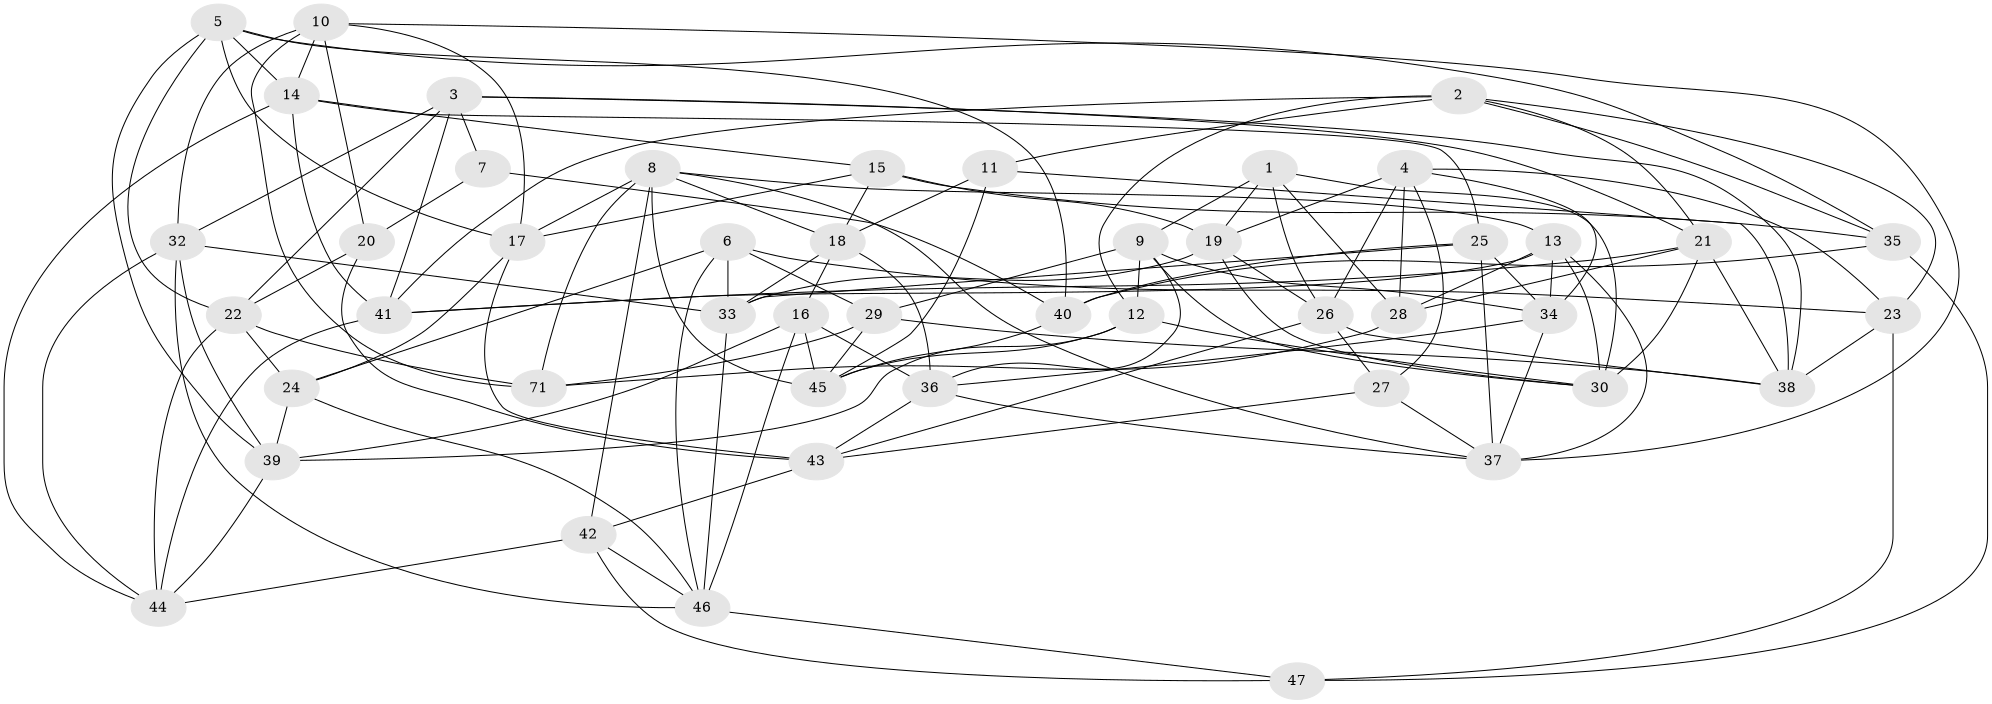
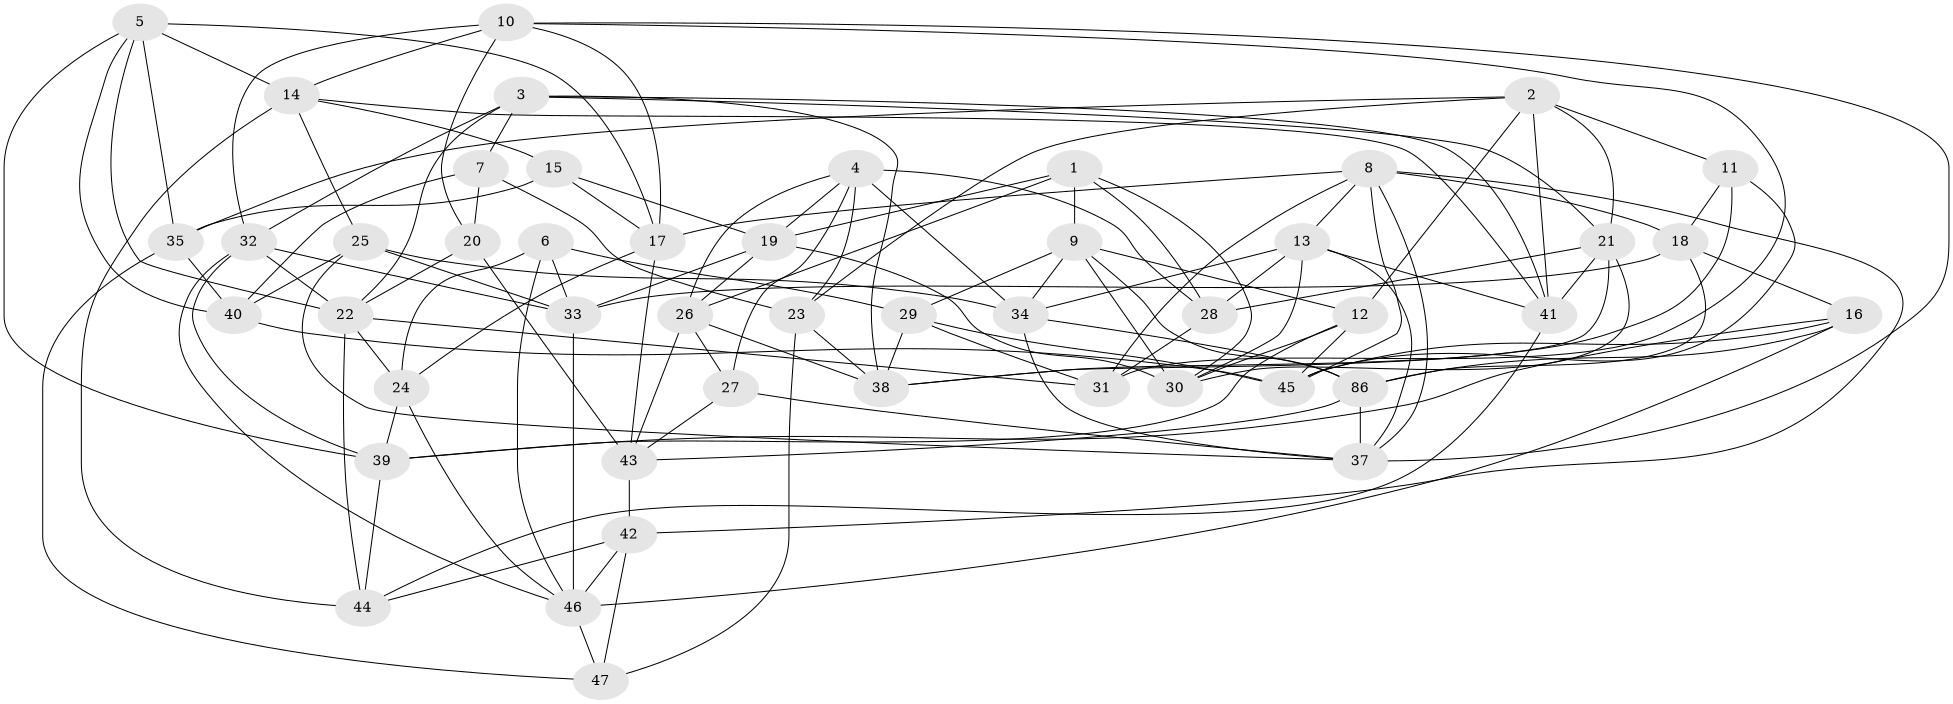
  graph {
    node [color=gray90 style=filled]
    edge [weight=1.0]
    1
    9
    19
    28
    30
    26
    12
    34
    29
-   36
+   36 [label=86]
    33
-   31 [label=71]
+   31
    2
    11
    21
    23
    35
    41
    38
    18
    45
    39
    47
    40
    44
    3
    7
    22
    32
    20
    24
    46
    4
    27
    43
    37
    5
    14
    17
    15
    25
    6
    8
    13
    42
    16
    10
    1 -- 9
    1 -- 19
    1 -- 28
    1 -- 30
    1 -- 26
    9 -- 30
    9 -- 12
    9 -- 34
    9 -- 29
    9 -- 36
    19 -- 30
    19 -- 26
    19 -- 33
    28 -- 31 [weight=2.0]
    26 -- 38
    26 -- 27
    26 -- 43
    12 -- 30
    12 -- 45
    12 -- 39
    34 -- 36
    34 -- 37
    29 -- 31
    29 -- 38
    29 -- 45
    36 -- 43
    36 -- 37
    33 -- 46
    2 -- 12
    2 -- 11
    2 -- 21
    2 -- 23
    2 -- 35
    2 -- 41
    11 -- 38
    11 -- 18
    11 -- 45
    21 -- 28
    21 -- 30
    21 -- 41
    21 -- 38
    23 -- 38
    23 -- 47 [weight=2.0]
    35 -- 47
    35 -- 40
    41 -- 44
    18 -- 36
    18 -- 33
    18 -- 16
    39 -- 44
    40 -- 45
    3 -- 21
    3 -- 41
    3 -- 38
    3 -- 7
    3 -- 22
    3 -- 32
-   6 -- 23
+   7 -- 23
    7 -- 40 [weight=2.0]
    7 -- 20 [weight=2.0]
    22 -- 31
    22 -- 44
    22 -- 24
    32 -- 33
    32 -- 39
-   32 -- 44
+   32 -- 22
    32 -- 46
    20 -- 22
    20 -- 43 [weight=2.0]
    24 -- 39
    24 -- 46
    46 -- 47 [weight=2.0]
    4 -- 19
    4 -- 28
    4 -- 26
    4 -- 34
    4 -- 23
    4 -- 27
    27 -- 43
    27 -- 37
    43 -- 42
    5 -- 35
    5 -- 39
    5 -- 40
    5 -- 22
    5 -- 14
    5 -- 17
    14 -- 41
    14 -- 44
    14 -- 15
    14 -- 25
    17 -- 24
    17 -- 43
    15 -- 19
    15 -- 35 [weight=2.0]
-   15 -- 18
    15 -- 17
    25 -- 34
    25 -- 33 [weight=2.0]
    25 -- 40
    25 -- 37
    6 -- 29
    6 -- 33
    6 -- 24
    6 -- 46
    8 -- 31
    8 -- 18
    8 -- 45
    8 -- 37
    8 -- 17
    8 -- 13
    8 -- 42 [weight=2.0]
    13 -- 28
    13 -- 30
    13 -- 34
    13 -- 41
    13 -- 37
    42 -- 47
    42 -- 44
    42 -- 46
    16 -- 36
    16 -- 45
    16 -- 39
    16 -- 46
    10 -- 31
    10 -- 32
    10 -- 20
    10 -- 37
    10 -- 14
    10 -- 17
  }
